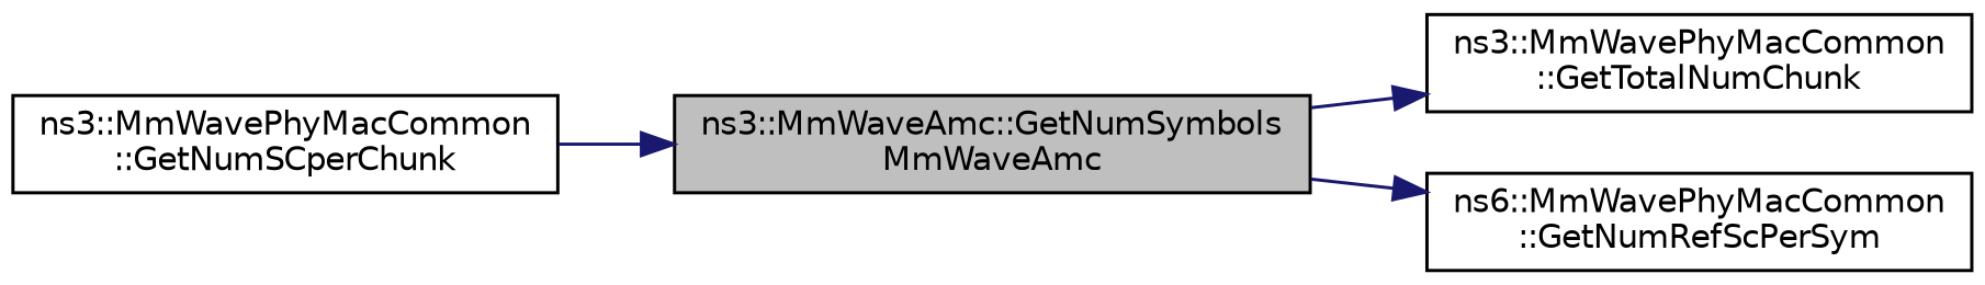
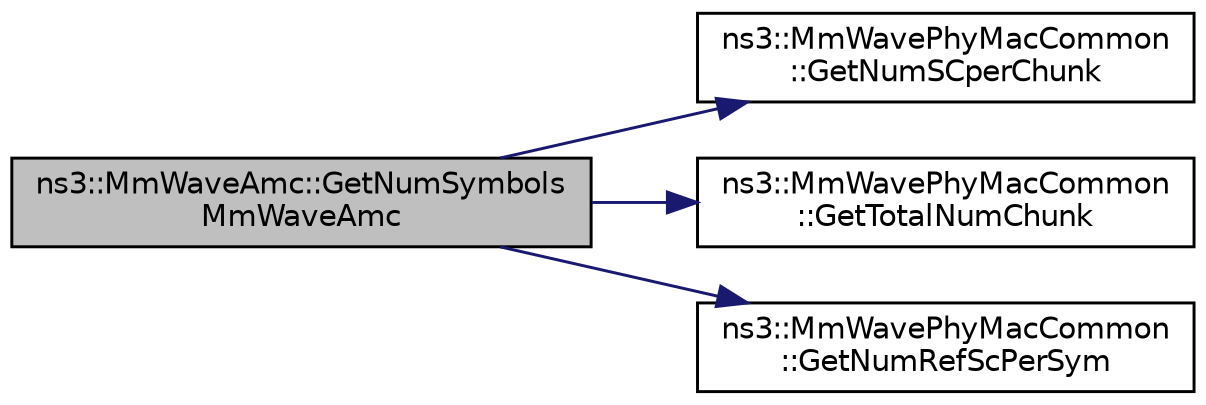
  digraph {
    rankdir=LR
    node [color=black fillcolor=white fontname=Helvetica fontsize=10 shape=record style=filled]
    edge [color=midnightblue fontname=Helvetica fontsize=10 labelfontname=Helvetica labelfontsize=10 style=solid]
    n1 [fillcolor=grey75 fontcolor=black height=0.2 label="ns3::MmWaveAmc::GetNumSymbols\lMmWaveAmc" width=0.4]
    n2 [height=0.2 label="ns3::MmWavePhyMacCommon\l::GetNumSCperChunk" width=0.4]
    n3 [height=0.2 label="ns3::MmWavePhyMacCommon\l::GetTotalNumChunk" width=0.4]
-   n4 [height=0.2 label="ns6::MmWavePhyMacCommon\l::GetNumRefScPerSym" width=0.4]
-   n2 -> n1
+   n4 [height=0.2 label="ns3::MmWavePhyMacCommon\l::GetNumRefScPerSym" width=0.4]
+   n1 -> n2
    n1 -> n3
    n1 -> n4
  }
